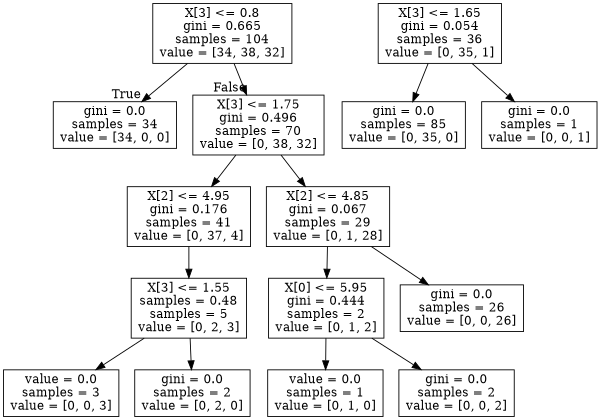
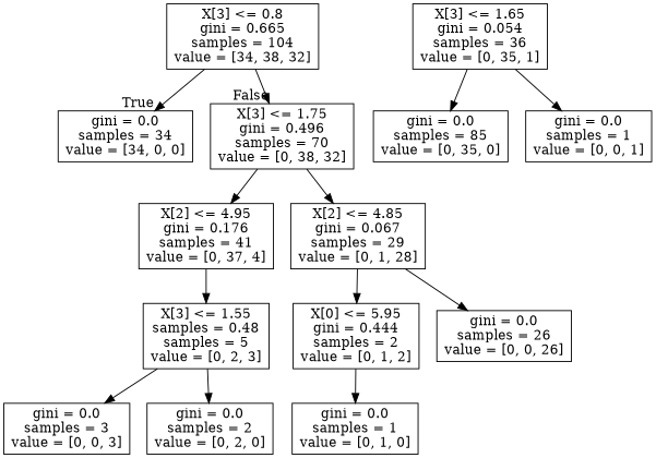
  digraph {
    fontname="DejaVu Serif"
    node [fontname="DejaVu Serif" shape=box]
    edge [fontname="DejaVu Serif"]
    n1 [label="X[3] <= 0.8\ngini = 0.665\nsamples = 104\nvalue = [34, 38, 32]"]
    n2 [label="gini = 0.0\nsamples = 34\nvalue = [34, 0, 0]"]
    n3 [label="X[3] <= 1.75\ngini = 0.496\nsamples = 70\nvalue = [0, 38, 32]"]
    n4 [label="X[2] <= 4.95\ngini = 0.176\nsamples = 41\nvalue = [0, 37, 4]"]
    n5 [label="X[2] <= 4.85\ngini = 0.067\nsamples = 29\nvalue = [0, 1, 28]"]
    n6 [label="X[3] <= 1.55\nsamples = 0.48\nsamples = 5\nvalue = [0, 2, 3]"]
    n7 [label="X[0] <= 5.95\ngini = 0.444\nsamples = 2\nvalue = [0, 1, 2]"]
    n8 [label="gini = 0.0\nsamples = 26\nvalue = [0, 0, 26]"]
    n9 [label="X[3] <= 1.65\ngini = 0.054\nsamples = 36\nvalue = [0, 35, 1]"]
    n10 [label="gini = 0.0\nsamples = 85\nvalue = [0, 35, 0]"]
    n11 [label="gini = 0.0\nsamples = 1\nvalue = [0, 0, 1]"]
-   n12 [label="value = 0.0\nsamples = 3\nvalue = [0, 0, 3]"]
+   n12 [label="gini = 0.0\nsamples = 3\nvalue = [0, 0, 3]"]
    n13 [label="gini = 0.0\nsamples = 2\nvalue = [0, 2, 0]"]
-   n14 [label="value = 0.0\nsamples = 1\nvalue = [0, 1, 0]"]
-   n15 [label="gini = 0.0\nsamples = 2\nvalue = [0, 0, 2]"]
+   n14 [label="gini = 0.0\nsamples = 1\nvalue = [0, 1, 0]"]
    n1 -> n2 [headlabel=True labelangle=45 labeldistance=2.5]
    n1 -> n3 [headlabel=False labelangle=-45 labeldistance=2.5]
    n3 -> n4
    n3 -> n5
    n4 -> n6
    n5 -> n7
    n5 -> n8
    n6 -> n12
    n6 -> n13
    n7 -> n14
-   n7 -> n15
    n9 -> n10
    n9 -> n11
  }
